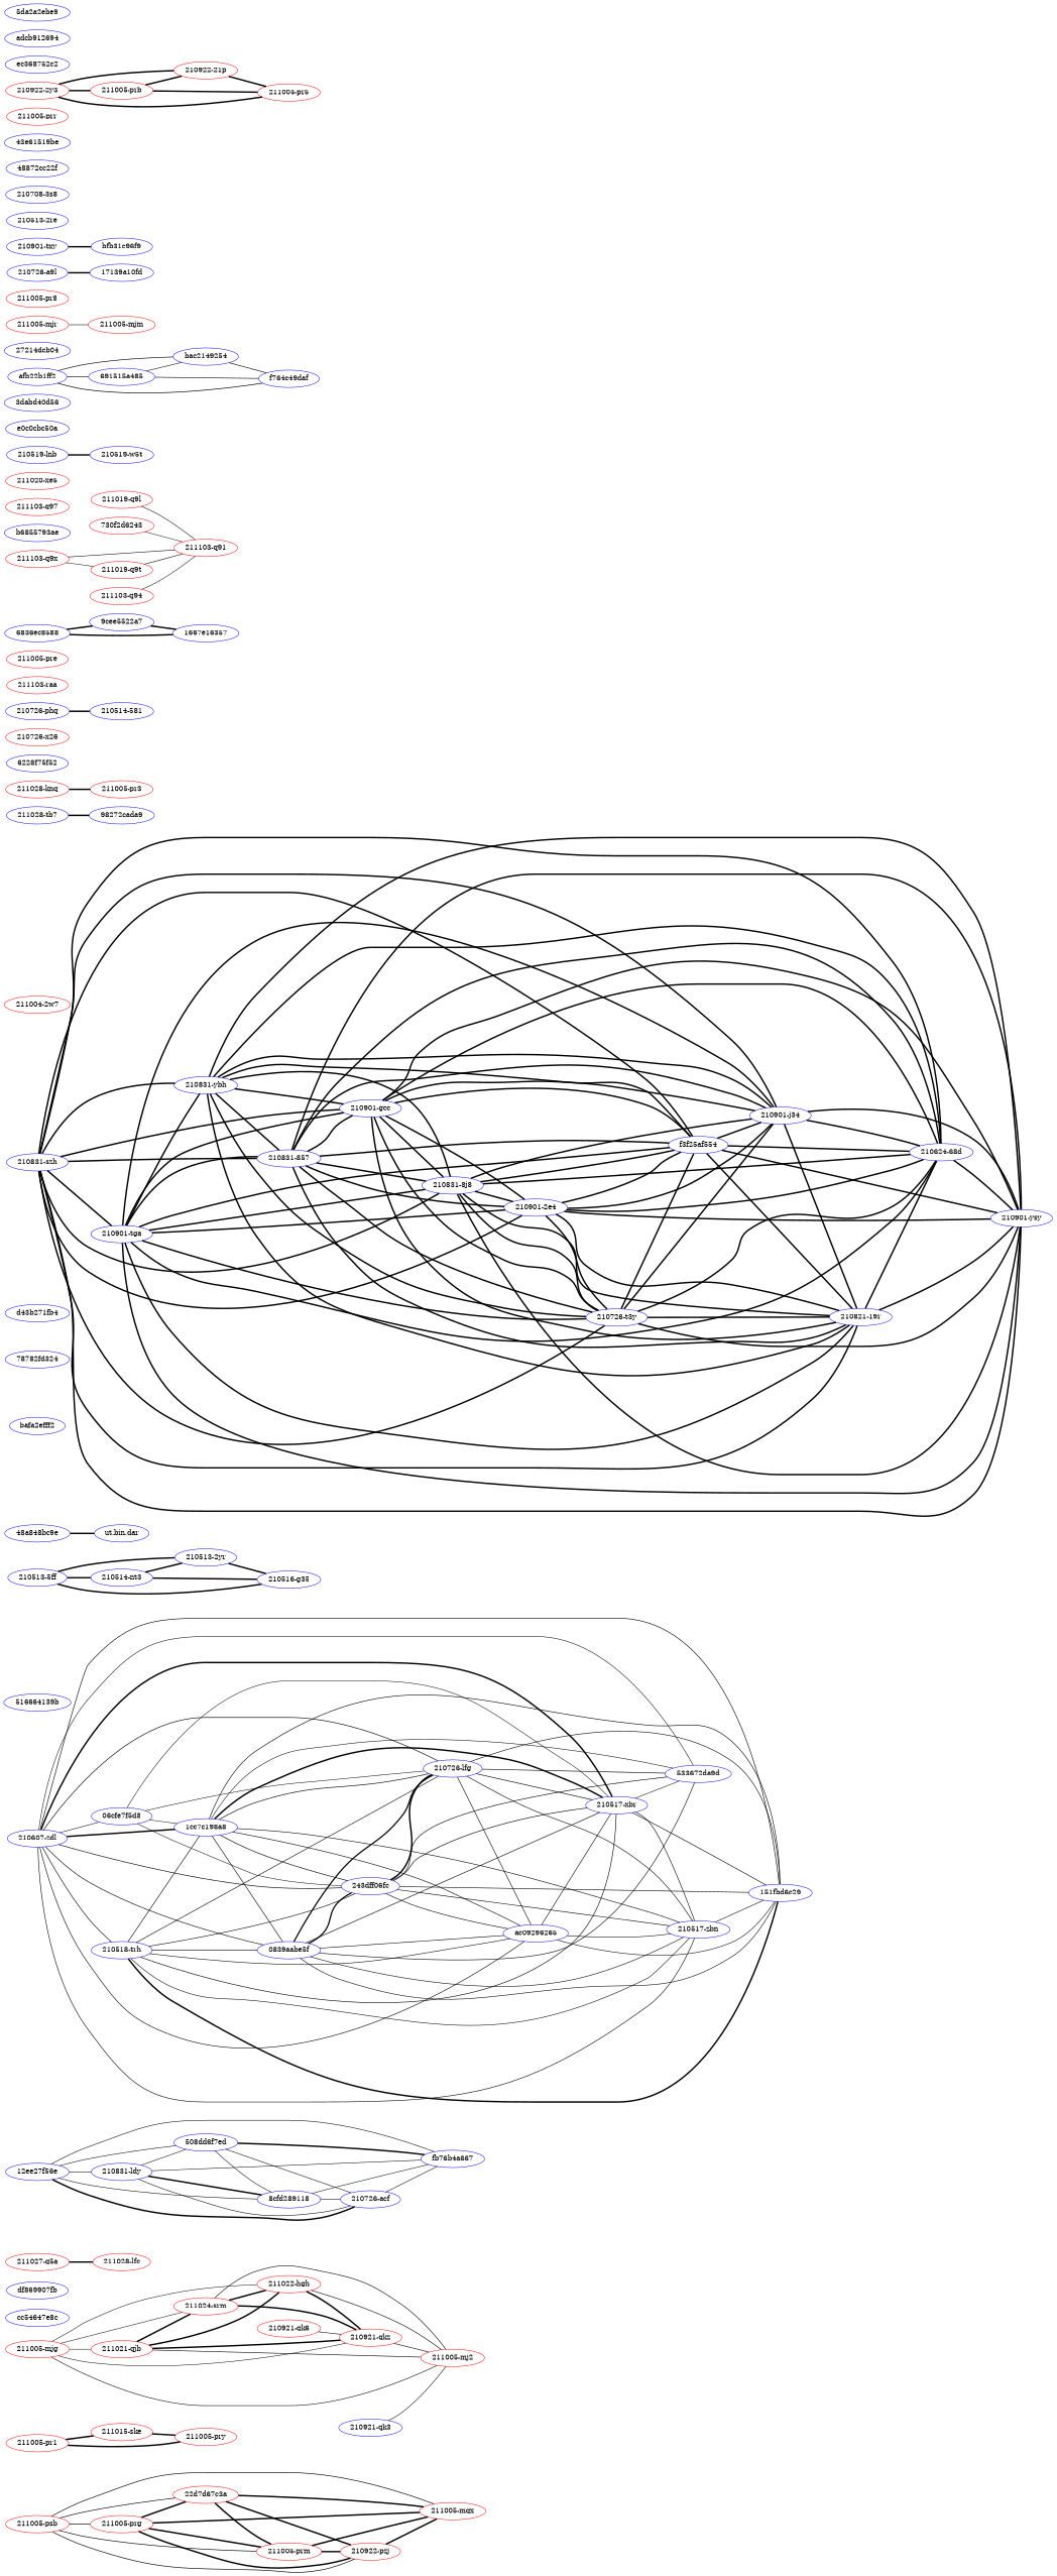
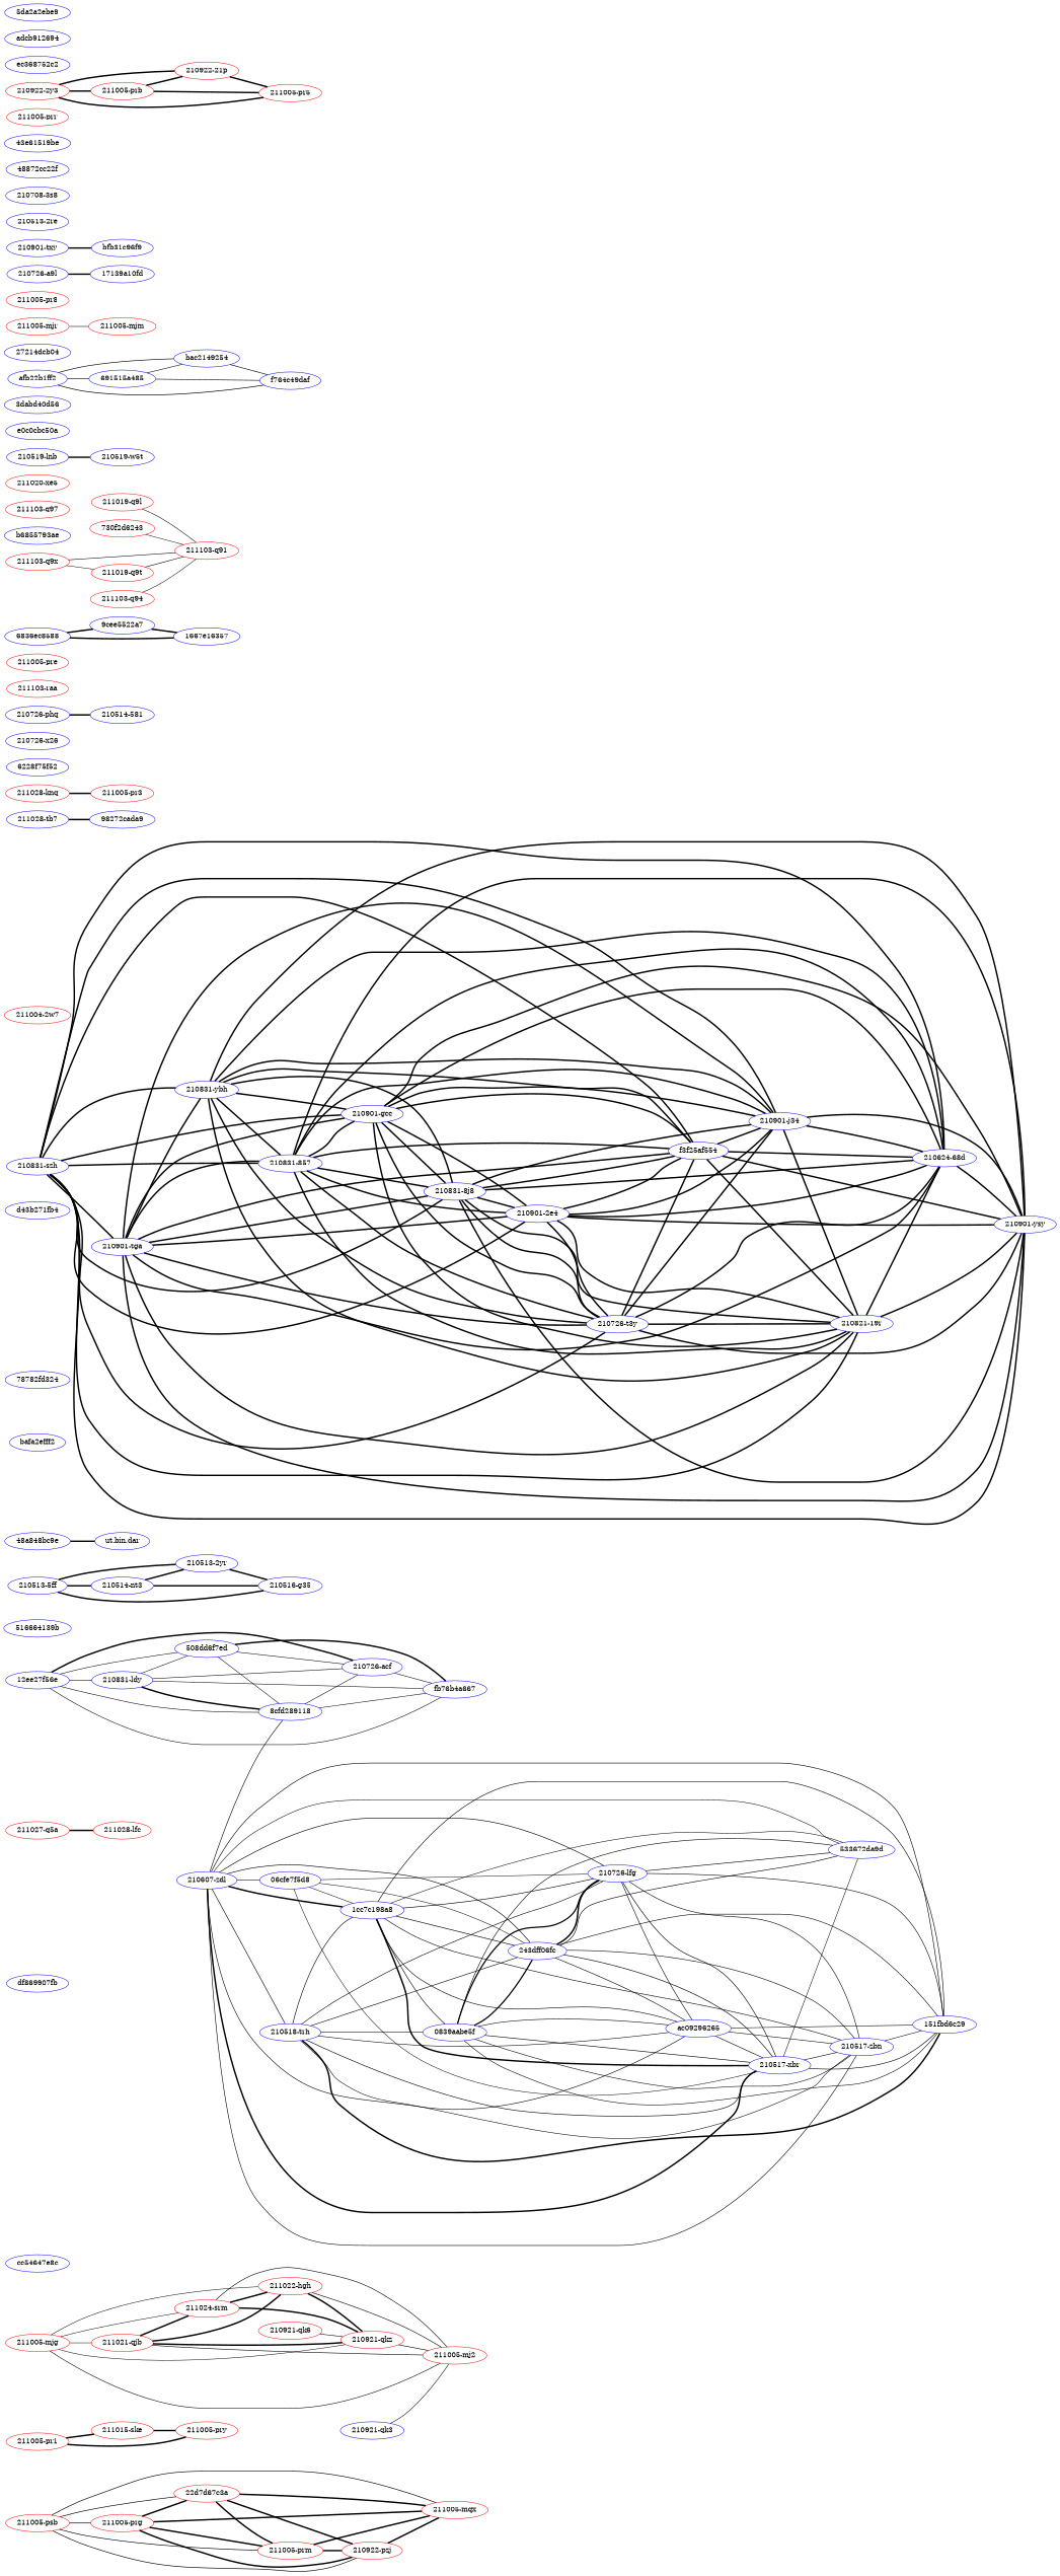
  strict graph {
    rankdir=LR
    node [color=blue]
    edge [penwidth=2.9999999999999996]
    n1 [color=red label="211005-psb"]
    n2 [color=red label="211005-prg"]
    n3 [color=red label="22d7d67c3a"]
    n4 [color=red label="211005-prm"]
    n5 [color=red label="210922-pzj"]
    n6 [color=red label="211005-mqx"]
    n7 [color=red label="211005-pr1"]
    n8 [color=red label="211015-ske"]
    n9 [color=red label="211005-pry"]
    n10 [color=red label="211005-mjg"]
    n11 [color=red label="211021-qjb"]
    n12 [color=red label="211024-srm"]
    n13 [color=red label="211022-hgh"]
    n14 [color=red label="210921-qkz"]
    n15 [color=red label="211005-mj2"]
    n16 [label=cc54647e8c]
    n17 [label=df869907fb]
    n18 [color=red label="211027-q5a"]
    n19 [color=red label="211028-lfc"]
    n20 [label="12ee27f56e"]
    n21 [label="210831-ldy"]
    n22 [label="508dd6f7ed"]
    n23 [label="8cfd289118"]
    n24 [label="210726-acf"]
    n25 [label=fb76b4a667]
    n26 [label="210607-zdl"]
    n27 [label="06cfe7f5d8"]
    n28 [label="210518-trh"]
    n29 [label="1cc7c198a8"]
    n30 [label="0839aabe5f"]
    n31 [label="243dff06fc"]
    n32 [label="210726-lfg"]
    n33 [label=ac09296265]
    n34 [label="210517-xbr"]
    n35 [label="210517-zbn"]
    n36 [label="151fbd6c29"]
    n37 [label="533672da9d"]
    n38 [label="516664139b"]
    n39 [label="210513-5ff"]
    n40 [label="210514-nt3"]
    n41 [label="210513-2yr"]
    n42 [label="210516-g35"]
    n43 [color=red label="210921-qk6"]
    n44 [label="48a848bc9e"]
    n45 [label="ut.bin.dar"]
    n46 [label=bafa2efff2]
    n47 [label="78782fd324"]
    n48 [label=d43b271fb4]
    n49 [label="210831-szh"]
    n50 [label="210901-tga"]
    n51 [label="210831-ybh"]
    n52 [label="210831-857"]
    n53 [label="210901-gcc"]
    n54 [label="210831-8j8"]
    n55 [label="210901-2e4"]
    n56 [label="210726-t3y"]
    n57 [label=f3f25af554]
    n58 [label="210901-j34"]
    n59 [label="210821-19r"]
    n60 [label="210624-68d"]
    n61 [label="210901-ysy"]
    n62 [color=red label="211004-2w7"]
    n63 [label="211028-tb7"]
    n64 [label="98272cada9"]
    n65 [color=red label="211028-knq"]
    n66 [color=red label="211005-pr3"]
    n67 [label="6228f75f52"]
-   n68 [color=red label="210726-x26"]
+   n68 [label="210726-x26"]
    n69 [label="210726-phq"]
    n70 [label="210514-581"]
    n71 [color=red label="211103-raa"]
    n72 [color=red label="211005-pre"]
    n73 [label="6836ec8588"]
    n74 [label="9cee5522a7"]
    n75 [label="1667e16357"]
    n76 [color=red label="211019-q9l"]
    n77 [color=red label="211103-q91"]
    n78 [color=red label="730f2d6243"]
    n79 [label=b6855793ae]
    n80 [color=red label="211103-q97"]
    n81 [color=red label="211020-xe5"]
    n82 [label="210519-lnb"]
    n83 [label="210519-w5t"]
    n84 [label=e0c0cbc50a]
    n85 [label="3dabd40d56"]
    n86 [label=afb22b1ff2]
    n87 [label="691515a485"]
    n88 [label=bac2149254]
    n89 [label=f764c49daf]
    n90 [label="27214dcb04"]
    n91 [color=red label="211005-mjr"]
    n92 [color=red label="211005-mjm"]
    n93 [color=red label="211005-pr8"]
    n94 [label="210726-a9l"]
    n95 [label="17139a10fd"]
    n96 [label="210901-txy"]
    n97 [label=bfb31c96f9]
    n98 [color=red label="211103-q9x"]
    n99 [color=red label="211019-q9t"]
    n100 [label="210513-2re"]
    n101 [label="210708-3s8"]
    n102 [label="48872cc22f"]
    n103 [label="43e61519be"]
    n104 [color=red label="211005-prr"]
    n105 [color=red label="211103-q94"]
    n106 [color=red label="210922-2y3"]
    n107 [color=red label="211005-prb"]
    n108 [color=red label="210922-21p"]
    n109 [color=red label="211005-pr5"]
    n110 [label=ec368752c2]
    n111 [label="210921-qk3"]
    n112 [label=adcb912694]
    n113 [label="5da2a2ebe9"]
    n1 -- n2 [penwidth=1.3089430894308942]
    n1 -- n3 [penwidth=1.3224755700325732]
    n1 -- n4 [penwidth=1.3224755700325732]
    n1 -- n5 [penwidth=1.3224755700325732]
    n1 -- n6 [penwidth=1.3224755700325732]
    n2 -- n3 [penwidth=2.9837133550488595]
    n2 -- n4 [penwidth=2.9837133550488595]
    n2 -- n5 [penwidth=2.9837133550488595]
    n2 -- n6 [penwidth=2.9837133550488595]
    n3 -- n4
    n3 -- n5
    n3 -- n6
    n4 -- n5
    n4 -- n6
    n5 -- n6
    n7 -- n8
    n7 -- n9
    n8 -- n9
    n10 -- n11 [penwidth=1.0025608194622273]
    n10 -- n12 [penwidth=1.0025608194622273]
    n10 -- n13 [penwidth=1.0025608194622273]
    n10 -- n14 [penwidth=1.0025608194622273]
    n10 -- n15 [penwidth=1.148631029986962]
    n11 -- n12
    n11 -- n13
    n11 -- n14
    n11 -- n15 [penwidth=1.2128777923784486]
    n12 -- n13
    n12 -- n14
    n12 -- n15 [penwidth=1.2128777923784486]
    n13 -- n14
    n13 -- n15 [penwidth=1.2128777923784486]
    n14 -- n15 [penwidth=1.2128777923784486]
    n18 -- n19
    n20 -- n21 [penwidth=1.1058495821727012]
    n20 -- n22 [penwidth=1.1058495821727012]
    n20 -- n23 [penwidth=1.1058495821727012]
    n20 -- n24
    n20 -- n25 [penwidth=1.1058495821727012]
    n21 -- n22 [penwidth=1.0609418282548468]
    n21 -- n23
    n21 -- n24 [penwidth=1.1058495821727012]
    n21 -- n25 [penwidth=1.0609418282548468]
    n22 -- n23 [penwidth=1.0609418282548468]
    n22 -- n24 [penwidth=1.1058495821727012]
    n22 -- n25
    n23 -- n24 [penwidth=1.1058495821727012]
    n23 -- n25 [penwidth=1.0609418282548468]
    n24 -- n25 [penwidth=1.1058495821727012]
    n26 -- n27 [penwidth=1.0165289256198342]
    n26 -- n28 [penwidth=1.248587570621468]
    n26 -- n29
-   n26 -- n30 [penwidth=1.2436260623229458]
+   n26 -- n23 [penwidth=1.2436260623229458]
    n26 -- n31 [penwidth=1.2905982905982907]
    n26 -- n32 [penwidth=1.2905982905982907]
    n26 -- n33 [penwidth=1.2203389830508473]
    n26 -- n34
    n26 -- n35 [penwidth=1.197183098591549]
    n26 -- n36 [penwidth=1.248587570621468]
    n26 -- n37 [penwidth=1.0609418282548468]
    n27 -- n29 [penwidth=1.0165289256198342]
    n27 -- n31 [penwidth=1.0165289256198342]
    n27 -- n32 [penwidth=1.0165289256198342]
    n27 -- n34 [penwidth=1.0165289256198342]
    n28 -- n29 [penwidth=1.248587570621468]
    n28 -- n30 [penwidth=1.1512605042016801]
    n28 -- n31 [penwidth=1.197183098591549]
    n28 -- n32 [penwidth=1.197183098591549]
    n28 -- n33 [penwidth=1.1284916201117314]
    n28 -- n34 [penwidth=1.248587570621468]
    n28 -- n35 [penwidth=1.1058495821727012]
    n28 -- n36
    n29 -- n30 [penwidth=1.2436260623229458]
    n29 -- n31 [penwidth=1.2905982905982907]
    n29 -- n32 [penwidth=1.2905982905982907]
    n29 -- n33 [penwidth=1.2203389830508473]
    n29 -- n34
    n29 -- n35 [penwidth=1.197183098591549]
    n29 -- n36 [penwidth=1.248587570621468]
    n29 -- n37 [penwidth=1.0609418282548468]
    n30 -- n31 [penwidth=2.574468085106383]
    n30 -- n32 [penwidth=2.574468085106383]
    n30 -- n33 [penwidth=1.1741573033707866]
    n30 -- n34 [penwidth=1.2436260623229458]
    n30 -- n35 [penwidth=1.1512605042016801]
    n30 -- n36 [penwidth=1.1512605042016801]
    n30 -- n37 [penwidth=1.2172701949860723]
    n31 -- n32
    n31 -- n33 [penwidth=1.2203389830508473]
    n31 -- n34 [penwidth=1.2905982905982907]
    n31 -- n35 [penwidth=1.197183098591549]
    n31 -- n36 [penwidth=1.197183098591549]
    n31 -- n37 [penwidth=1.2633053221288506]
    n32 -- n33 [penwidth=1.2203389830508473]
    n32 -- n34 [penwidth=1.2905982905982907]
    n32 -- n35 [penwidth=1.197183098591549]
    n32 -- n36 [penwidth=1.197183098591549]
    n32 -- n37 [penwidth=1.2633053221288506]
    n33 -- n34 [penwidth=1.2203389830508473]
    n33 -- n35 [penwidth=1.1284916201117314]
    n33 -- n36 [penwidth=1.1284916201117314]
    n34 -- n35 [penwidth=1.197183098591549]
    n34 -- n36 [penwidth=1.248587570621468]
    n34 -- n37 [penwidth=1.0609418282548468]
    n35 -- n36 [penwidth=1.1058495821727012]
    n39 -- n40
    n39 -- n41
    n39 -- n42
    n40 -- n41
    n40 -- n42
    n41 -- n42
    n43 -- n14 [penwidth=1.12743823146944]
    n44 -- n45
    n49 -- n50
    n49 -- n51
    n49 -- n52
    n49 -- n53
    n49 -- n54
    n49 -- n55
    n49 -- n56
    n49 -- n57
    n49 -- n58
    n49 -- n59
    n49 -- n60
    n49 -- n61
    n50 -- n51
    n50 -- n52
    n50 -- n53
    n50 -- n54
    n50 -- n55
    n50 -- n56
    n50 -- n57
    n50 -- n58
    n50 -- n59
    n50 -- n60
    n50 -- n61
    n51 -- n52
    n51 -- n53
    n51 -- n54
    n51 -- n56
    n51 -- n57
    n51 -- n58
    n51 -- n59
    n51 -- n60
    n51 -- n61
    n52 -- n53
    n52 -- n54
    n52 -- n55
    n52 -- n56
    n52 -- n57
    n52 -- n58
    n52 -- n59
    n52 -- n60
    n52 -- n61
    n53 -- n54
    n53 -- n55
    n53 -- n56
    n53 -- n57
    n53 -- n58
    n53 -- n59
    n53 -- n60
    n53 -- n61
    n54 -- n55
    n54 -- n56
    n54 -- n57
    n54 -- n58
    n54 -- n59
    n54 -- n60
    n54 -- n61
    n55 -- n56
    n55 -- n57
    n55 -- n58
    n55 -- n59
    n55 -- n60
    n55 -- n61
    n56 -- n57
    n56 -- n58
    n56 -- n59
    n56 -- n60
    n56 -- n61
    n57 -- n58
    n57 -- n59
    n57 -- n60
    n57 -- n61
    n58 -- n59
    n58 -- n60
    n58 -- n61
    n59 -- n60
    n59 -- n61
    n60 -- n61
    n63 -- n64
    n65 -- n66
    n69 -- n70
    n73 -- n74
    n73 -- n75
    n74 -- n75
    n76 -- n77 [penwidth=1.0821917808219175]
    n78 -- n77 [penwidth=1.0321782178217822]
    n82 -- n83
    n86 -- n87 [penwidth=1.260869565217391]
    n86 -- n88 [penwidth=1.3090379008746347]
    n86 -- n89 [penwidth=1.4070796460176984]
    n87 -- n88 [penwidth=1.1196581196581192]
    n87 -- n89 [penwidth=1.2132564841498552]
    n88 -- n89 [penwidth=1.260869565217391]
    n91 -- n92 [penwidth=1.1241379310344826]
    n94 -- n95
    n96 -- n97
    n98 -- n77 [penwidth=1.1430363864491835]
    n98 -- n99 [penwidth=1.0123456790123455]
    n99 -- n77 [penwidth=1.1328320802005012]
    n105 -- n77 [penwidth=1.0024660912453756]
    n106 -- n107
    n106 -- n108
    n106 -- n109 [penwidth=2.983870967741935]
    n107 -- n108
    n107 -- n109 [penwidth=2.983870967741935]
    n108 -- n109 [penwidth=2.983870967741935]
    n111 -- n15 [penwidth=1.0958549222797922]
  }
